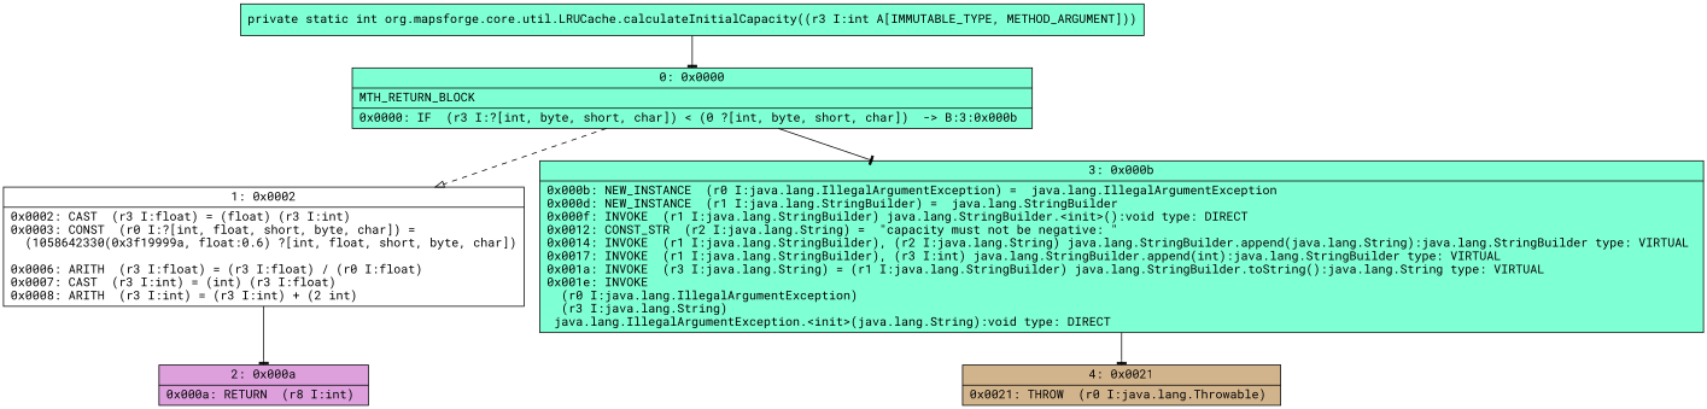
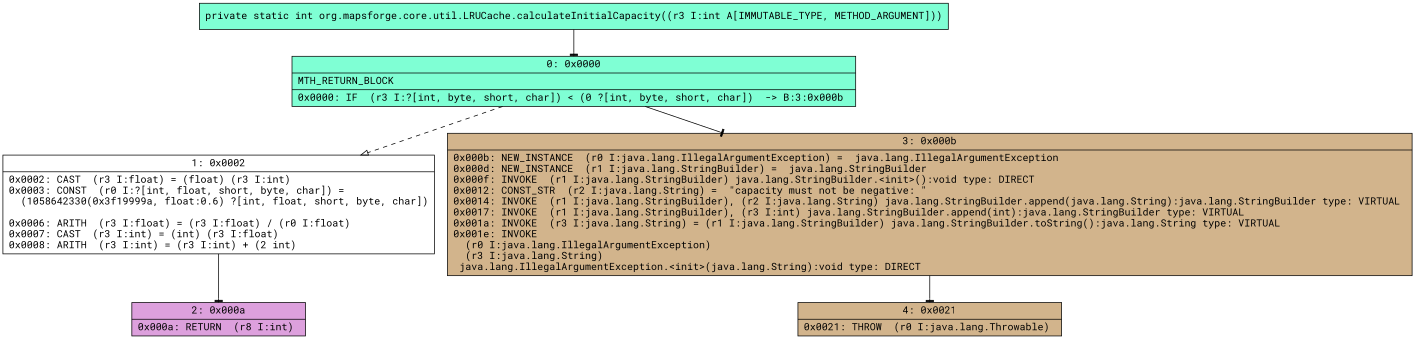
  digraph {
    fontname="Roboto Mono"
    node [fillcolor=aquamarine fontname="Roboto Mono" shape=record style=filled]
    edge [arrowhead=tee fontname="Roboto Mono"]
    n1 [label="{0\:\ 0x0000|MTH_RETURN_BLOCK\l|0x0000: IF  (r3 I:?[int, byte, short, char]) \< (0 ?[int, byte, short, char])  \-\> B:3:0x000b \l}"]
    n2 [fillcolor=white label="{1\:\ 0x0002|0x0002: CAST  (r3 I:float) = (float) (r3 I:int) \l0x0003: CONST  (r0 I:?[int, float, short, byte, char]) = \l  (1058642330(0x3f19999a, float:0.6) ?[int, float, short, byte, char])\l \l0x0006: ARITH  (r3 I:float) = (r3 I:float) \/ (r0 I:float) \l0x0007: CAST  (r3 I:int) = (int) (r3 I:float) \l0x0008: ARITH  (r3 I:int) = (r3 I:int) + (2 int) \l}"]
-   n3 [label="{3\:\ 0x000b|0x000b: NEW_INSTANCE  (r0 I:java.lang.IllegalArgumentException) =  java.lang.IllegalArgumentException \l0x000d: NEW_INSTANCE  (r1 I:java.lang.StringBuilder) =  java.lang.StringBuilder \l0x000f: INVOKE  (r1 I:java.lang.StringBuilder) java.lang.StringBuilder.\<init\>():void type: DIRECT \l0x0012: CONST_STR  (r2 I:java.lang.String) =  \"capacity must not be negative: \" \l0x0014: INVOKE  (r1 I:java.lang.StringBuilder), (r2 I:java.lang.String) java.lang.StringBuilder.append(java.lang.String):java.lang.StringBuilder type: VIRTUAL \l0x0017: INVOKE  (r1 I:java.lang.StringBuilder), (r3 I:int) java.lang.StringBuilder.append(int):java.lang.StringBuilder type: VIRTUAL \l0x001a: INVOKE  (r3 I:java.lang.String) = (r1 I:java.lang.StringBuilder) java.lang.StringBuilder.toString():java.lang.String type: VIRTUAL \l0x001e: INVOKE  \l  (r0 I:java.lang.IllegalArgumentException)\l  (r3 I:java.lang.String)\l java.lang.IllegalArgumentException.\<init\>(java.lang.String):void type: DIRECT \l}"]
+   n3 [fillcolor=tan label="{3\:\ 0x000b|0x000b: NEW_INSTANCE  (r0 I:java.lang.IllegalArgumentException) =  java.lang.IllegalArgumentException \l0x000d: NEW_INSTANCE  (r1 I:java.lang.StringBuilder) =  java.lang.StringBuilder \l0x000f: INVOKE  (r1 I:java.lang.StringBuilder) java.lang.StringBuilder.\<init\>():void type: DIRECT \l0x0012: CONST_STR  (r2 I:java.lang.String) =  \"capacity must not be negative: \" \l0x0014: INVOKE  (r1 I:java.lang.StringBuilder), (r2 I:java.lang.String) java.lang.StringBuilder.append(java.lang.String):java.lang.StringBuilder type: VIRTUAL \l0x0017: INVOKE  (r1 I:java.lang.StringBuilder), (r3 I:int) java.lang.StringBuilder.append(int):java.lang.StringBuilder type: VIRTUAL \l0x001a: INVOKE  (r3 I:java.lang.String) = (r1 I:java.lang.StringBuilder) java.lang.StringBuilder.toString():java.lang.String type: VIRTUAL \l0x001e: INVOKE  \l  (r0 I:java.lang.IllegalArgumentException)\l  (r3 I:java.lang.String)\l java.lang.IllegalArgumentException.\<init\>(java.lang.String):void type: DIRECT \l}"]
    n4 [fillcolor=plum label="{2\:\ 0x000a|0x000a: RETURN  (r8 I:int) \l}"]
    n5 [fillcolor=tan label="{4\:\ 0x0021|0x0021: THROW  (r0 I:java.lang.Throwable) \l}"]
    n6 [label="{private static int org.mapsforge.core.util.LRUCache.calculateInitialCapacity((r3 I:int A[IMMUTABLE_TYPE, METHOD_ARGUMENT])) }"]
    n1 -> n2 [arrowhead=onormal style=dashed]
    n1 -> n3
    n2 -> n4
    n3 -> n5
    n6 -> n1
  }
